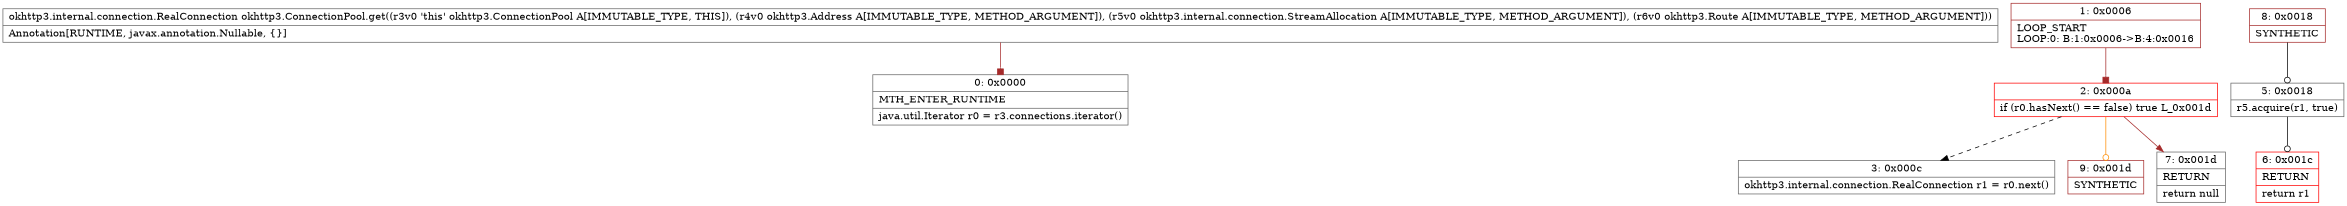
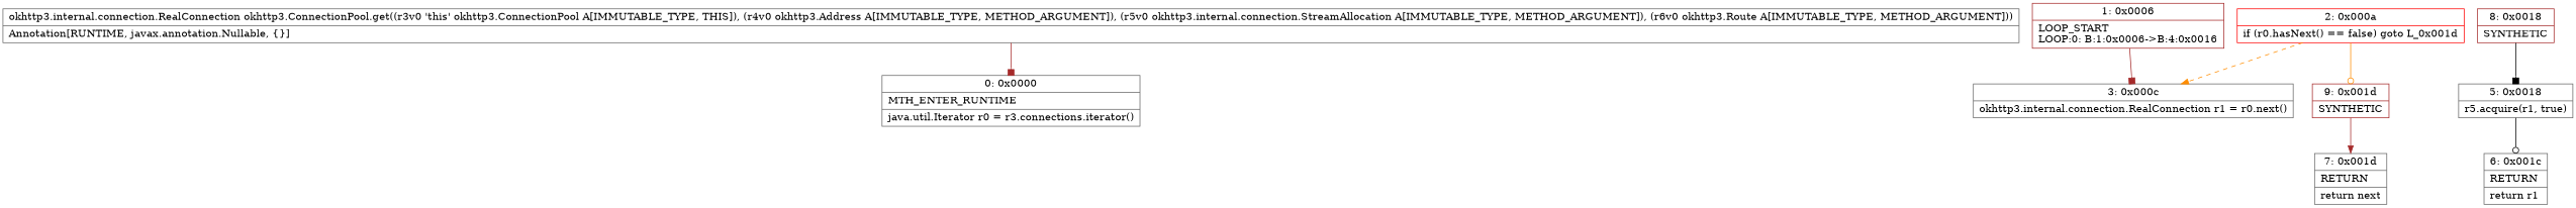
  digraph {
    node [color=gray40 shape=record]
    edge [arrowhead=odot color=brown]
    n1 [label="{0\:\ 0x0000|MTH_ENTER_RUNTIME\l|java.util.Iterator r0 = r3.connections.iterator()\l}"]
    n2 [color=brown label="{1\:\ 0x0006|LOOP_START\lLOOP:0: B:1:0x0006\-\>B:4:0x0016\l}"]
-   n3 [color=red label="{2\:\ 0x000a|if (r0.hasNext() == false) true L_0x001d\l}"]
+   n3 [color=red label="{2\:\ 0x000a|if (r0.hasNext() == false) goto L_0x001d\l}"]
    n4 [label="{3\:\ 0x000c|okhttp3.internal.connection.RealConnection r1 = r0.next()\l}"]
    n5 [color=brown label="{9\:\ 0x001d|SYNTHETIC\l}"]
-   n6 [label="{7\:\ 0x001d|RETURN\l|return null\l}"]
+   n6 [label="{7\:\ 0x001d|RETURN\l|return next\l}"]
    n7 [color=brown label="{8\:\ 0x0018|SYNTHETIC\l}"]
    n8 [label="{5\:\ 0x0018|r5.acquire(r1, true)\l}"]
-   n9 [color=red label="{6\:\ 0x001c|RETURN\l|return r1\l}"]
+   n9 [label="{6\:\ 0x001c|RETURN\l|return r1\l}"]
    n10 [label="{okhttp3.internal.connection.RealConnection okhttp3.ConnectionPool.get((r3v0 'this' okhttp3.ConnectionPool A[IMMUTABLE_TYPE, THIS]), (r4v0 okhttp3.Address A[IMMUTABLE_TYPE, METHOD_ARGUMENT]), (r5v0 okhttp3.internal.connection.StreamAllocation A[IMMUTABLE_TYPE, METHOD_ARGUMENT]), (r6v0 okhttp3.Route A[IMMUTABLE_TYPE, METHOD_ARGUMENT]))  | Annotation[RUNTIME, javax.annotation.Nullable, \{\}]\l}"]
-   n2 -> n3 [arrowhead=box]
-   n3 -> n4 [arrowhead=normal color=black style=dashed]
+   n2 -> n4 [arrowhead=box]
+   n3 -> n4 [arrowhead=normal color=darkorange style=dashed]
    n3 -> n5 [color=darkorange]
-   n3 -> n6 [arrowhead=normal]
-   n7 -> n8 [color=black]
+   n5 -> n6 [arrowhead=normal]
+   n7 -> n8 [arrowhead=box color=black]
    n8 -> n9 [color=black]
    n10 -> n1 [arrowhead=box]
  }
